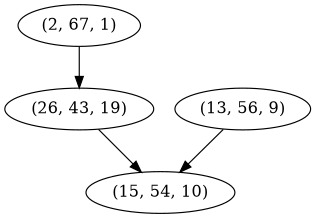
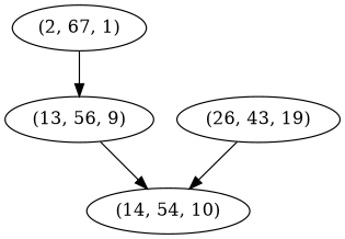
  digraph {
    "(2, 67, 1)"
    "(13, 56, 9)"
-   "(15, 54, 10)"
+   "(15, 54, 10)" [label="(14, 54, 10)"]
    "(26, 43, 19)"
-   "(2, 67, 1)" -> "(26, 43, 19)"
+   "(2, 67, 1)" -> "(13, 56, 9)"
    "(13, 56, 9)" -> "(15, 54, 10)"
    "(26, 43, 19)" -> "(15, 54, 10)"
  }
